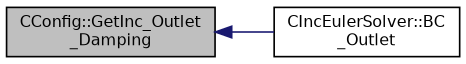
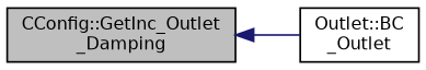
  digraph {
    rankdir=LR
    node [color=black fontname=Helvetica fontsize=10 shape=record style=filled]
    n1 [fillcolor=grey75 fontcolor=black height=0.2 label="CConfig::GetInc_Outlet\l_Damping" width=0.4]
-   n2 [fillcolor=white height=0.2 label="CIncEulerSolver::BC\l_Outlet" width=0.4]
+   n2 [fillcolor=white height=0.2 label="Outlet::BC\l_Outlet" width=0.4]
    n1 -> n2 [color=midnightblue dir=back fontname=Helvetica fontsize=10 labelfontname=Helvetica labelfontsize=10 style=solid]
  }
